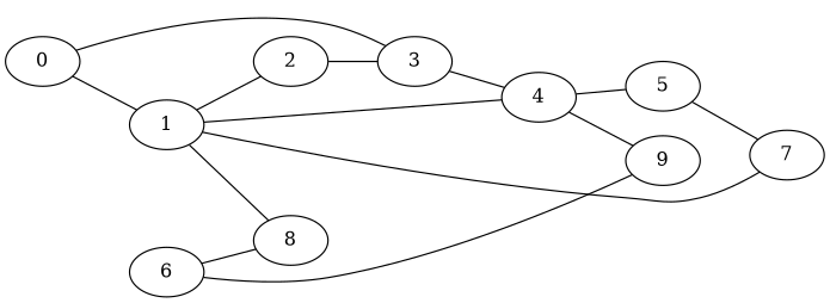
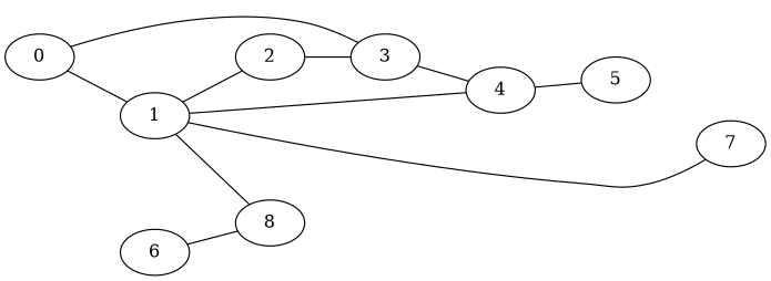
  graph {
    rankdir=LR
    0
    1
    3
    2
    4
    7
    8
-   9
    5
    6
    0 -- 1
    0 -- 3
    1 -- 2
    1 -- 4
    1 -- 7
    1 -- 8
    3 -- 4
    2 -- 3
-   4 -- 9
    4 -- 5
-   5 -- 7
    6 -- 8
-   6 -- 9
  }
